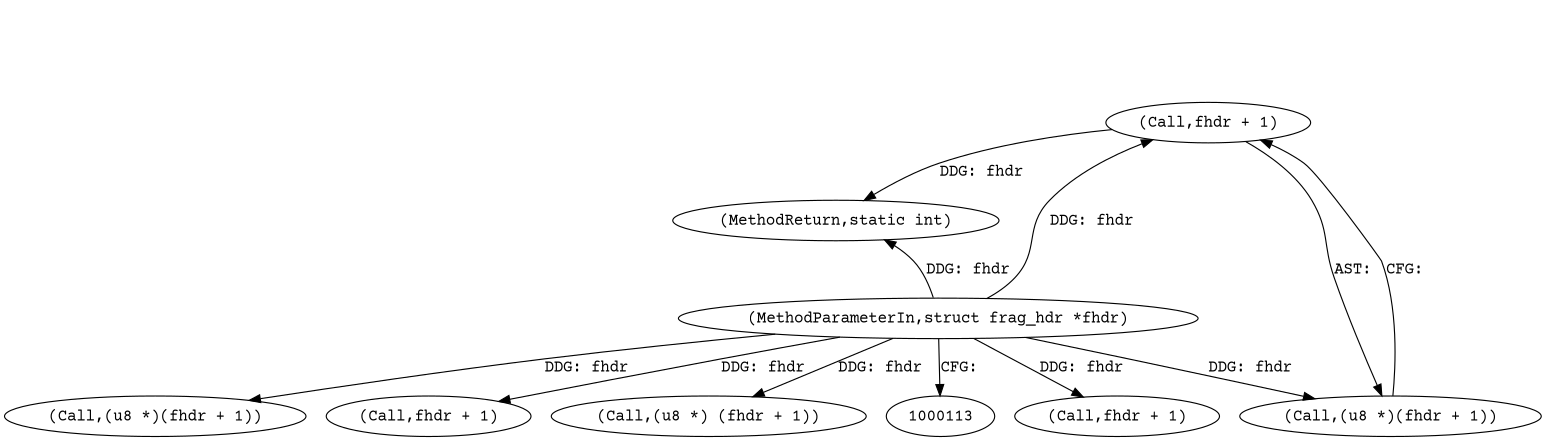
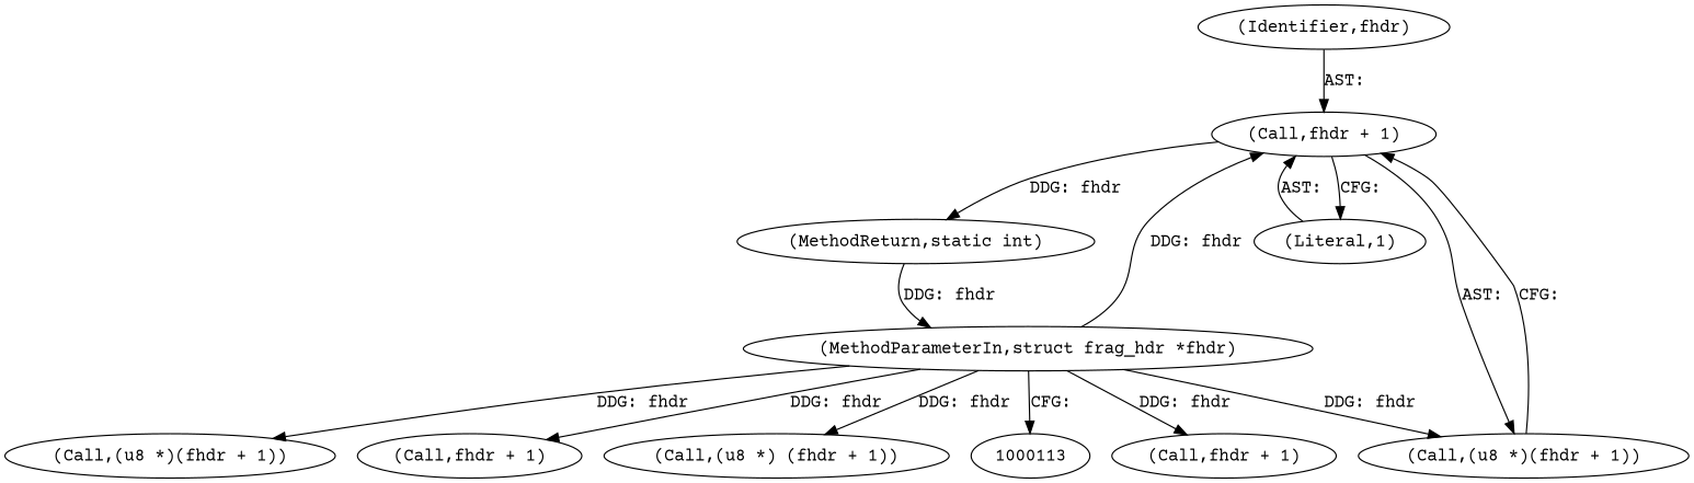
  digraph {
    fontname="Courier Prime"
    node [fontname="Courier Prime"]
    edge [fontname="Courier Prime"]
    n1 [label="(Call,fhdr + 1)"]
    n2 [label="(Call,(u8 *)(fhdr + 1))"]
    n3 [label="(MethodReturn,static int)"]
+   n4 [label="(Literal,1)"]
    n5 [label="(MethodParameterIn,struct frag_hdr *fhdr)"]
    n6 [label="(Call,fhdr + 1)"]
    n7 [label="(Call,(u8 *)(fhdr + 1))"]
    n8 [label="(Call,fhdr + 1)"]
    n9 [label="(Call,(u8 *) (fhdr + 1))"]
    1000113
+   n11 [label="(Identifier,fhdr)"]
    n1 -> n2 [label="AST: "]
    n1 -> n3 [label="DDG: fhdr"]
+   n1 -> n4 [label="CFG: "]
    n2 -> n1 [label="CFG: "]
+   n4 -> n1 [label="AST: "]
    n5 -> n1 [label="DDG: fhdr"]
    n5 -> n2 [label="DDG: fhdr"]
-   n5 -> n3 [label="DDG: fhdr"]
+   n3 -> n5 [label="DDG: fhdr"]
    n5 -> n6 [label="DDG: fhdr"]
    n5 -> n7 [label="DDG: fhdr"]
    n5 -> n8 [label="DDG: fhdr"]
    n5 -> n9 [label="DDG: fhdr"]
    n5 -> 1000113 [label="CFG: "]
+   n11 -> n1 [label="AST: "]
  }
